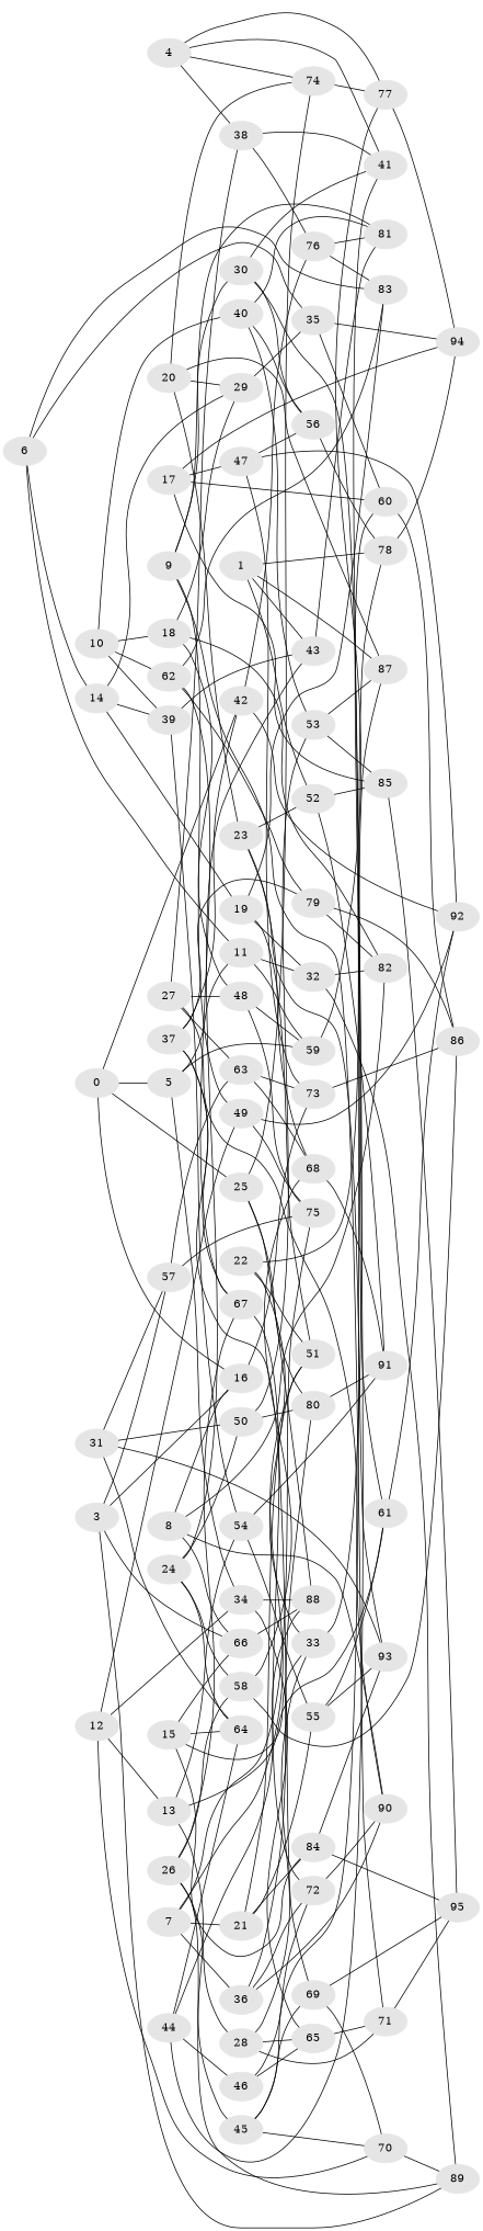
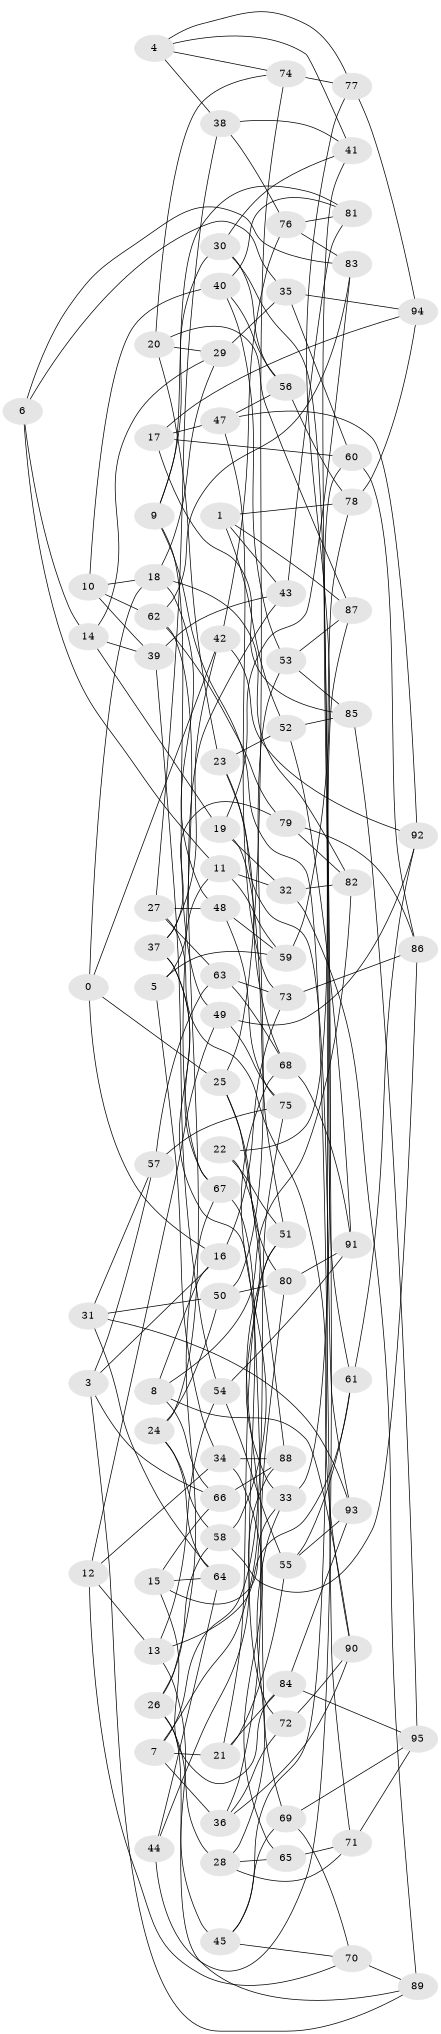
  graph {
    rankdir=LR
    node [color=gray90 style=filled]
    1
    43
    52
    78
    87
    81
    85
    91
    94
    n10 [label=0]
    5
    16
    25
    42
    11
    34
    59
    73
    74
    80
    88
    76
    92
    3
    57
    66
    89
    75
    63
    4
    38
    41
    77
    32
    65
    6
    14
    35
    83
    39
    19
    29
    60
    7
    21
    36
    51
    84
    55
    90
    72
    8
    82
    9
    30
    49
    71
    61
    56
    95
    10
    18
    40
    62
    48
    54
    53
    67
    79
    12
    13
    70
    45
    69
    15
    33
    64
    93
    86
    17
    47
    20
    23
    68
    22
-   46
    24
    50
    58
    26
    28
    27
    31
    37
    44
    1 -- 43
    1 -- 52
    1 -- 78
    1 -- 87
    43 -- 81
    52 -- 85
    52 -- 91
    78 -- 94
    85 -- 95
-   n10 -- 5
+   n10 -- 18
    n10 -- 16
    n10 -- 25
    n10 -- 42
    5 -- 11
    5 -- 34
    5 -- 59
    16 -- 73
    25 -- 74
    25 -- 80
    25 -- 88
    42 -- 76
    42 -- 92
    11 -- 59
    11 -- 32
    34 -- 88
    34 -- 65
    59 -- 77
    73 -- 86
    74 -- 77
    80 -- 91
    76 -- 81
    76 -- 83
    3 -- 16
    3 -- 57
    3 -- 66
    3 -- 89
    57 -- 75
    57 -- 63
    66 -- 88
    63 -- 73
    63 -- 68
    4 -- 74
    4 -- 38
    4 -- 41
    4 -- 77
    38 -- 76
    38 -- 41
    77 -- 94
    32 -- 89
    32 -- 82
    65 -- 71
    6 -- 11
    6 -- 14
    6 -- 35
    6 -- 83
    14 -- 39
    14 -- 19
    14 -- 29
    35 -- 94
    35 -- 60
    39 -- 43
    39 -- 54
    19 -- 32
    19 -- 83
    19 -- 51
    29 -- 35
    60 -- 86
    7 -- 75
    7 -- 21
    7 -- 36
    7 -- 51
    21 -- 51
    21 -- 84
    21 -- 55
    36 -- 80
    36 -- 90
    36 -- 72
    84 -- 95
    84 -- 93
    55 -- 61
    55 -- 93
    72 -- 90
    8 -- 16
    8 -- 66
    8 -- 90
    8 -- 82
    9 -- 81
    9 -- 30
    9 -- 49
    9 -- 71
    30 -- 41
    30 -- 61
    30 -- 56
    49 -- 92
    49 -- 75
    71 -- 95
    61 -- 92
    56 -- 78
    10 -- 39
    10 -- 18
    10 -- 40
    10 -- 62
    18 -- 29
    18 -- 82
    18 -- 48
    40 -- 81
    40 -- 56
    40 -- 53
    62 -- 83
    62 -- 67
    62 -- 79
    48 -- 59
    48 -- 75
    54 -- 91
    54 -- 55
    53 -- 87
    53 -- 85
    67 -- 72
    79 -- 82
    79 -- 86
    12 -- 34
    12 -- 49
    12 -- 13
    12 -- 70
    13 -- 61
    13 -- 54
    13 -- 45
    70 -- 89
    45 -- 87
    45 -- 70
    45 -- 69
    69 -- 95
    69 -- 70
    15 -- 66
    15 -- 84
    15 -- 33
    15 -- 64
    33 -- 41
    17 -- 85
    17 -- 94
    17 -- 60
    17 -- 47
    47 -- 73
    47 -- 92
    47 -- 56
    20 -- 87
    20 -- 74
    20 -- 29
    20 -- 23
    23 -- 52
    23 -- 93
    23 -- 68
    68 -- 91
    22 -- 60
    22 -- 51
    22 -- 33
-   46 -- 65
-   46 -- 72
    24 -- 43
    24 -- 64
    24 -- 50
    24 -- 58
    50 -- 80
    50 -- 53
    58 -- 86
    58 -- 68
    26 -- 89
    26 -- 67
    26 -- 58
    26 -- 28
    28 -- 65
    28 -- 71
    28 -- 33
    27 -- 63
    27 -- 38
    27 -- 90
    27 -- 48
    31 -- 57
    31 -- 64
    31 -- 93
    31 -- 50
    37 -- 42
    37 -- 67
    37 -- 79
    37 -- 69
    44 -- 78
    44 -- 88
    44 -- 64
-   44 -- 46
  }
